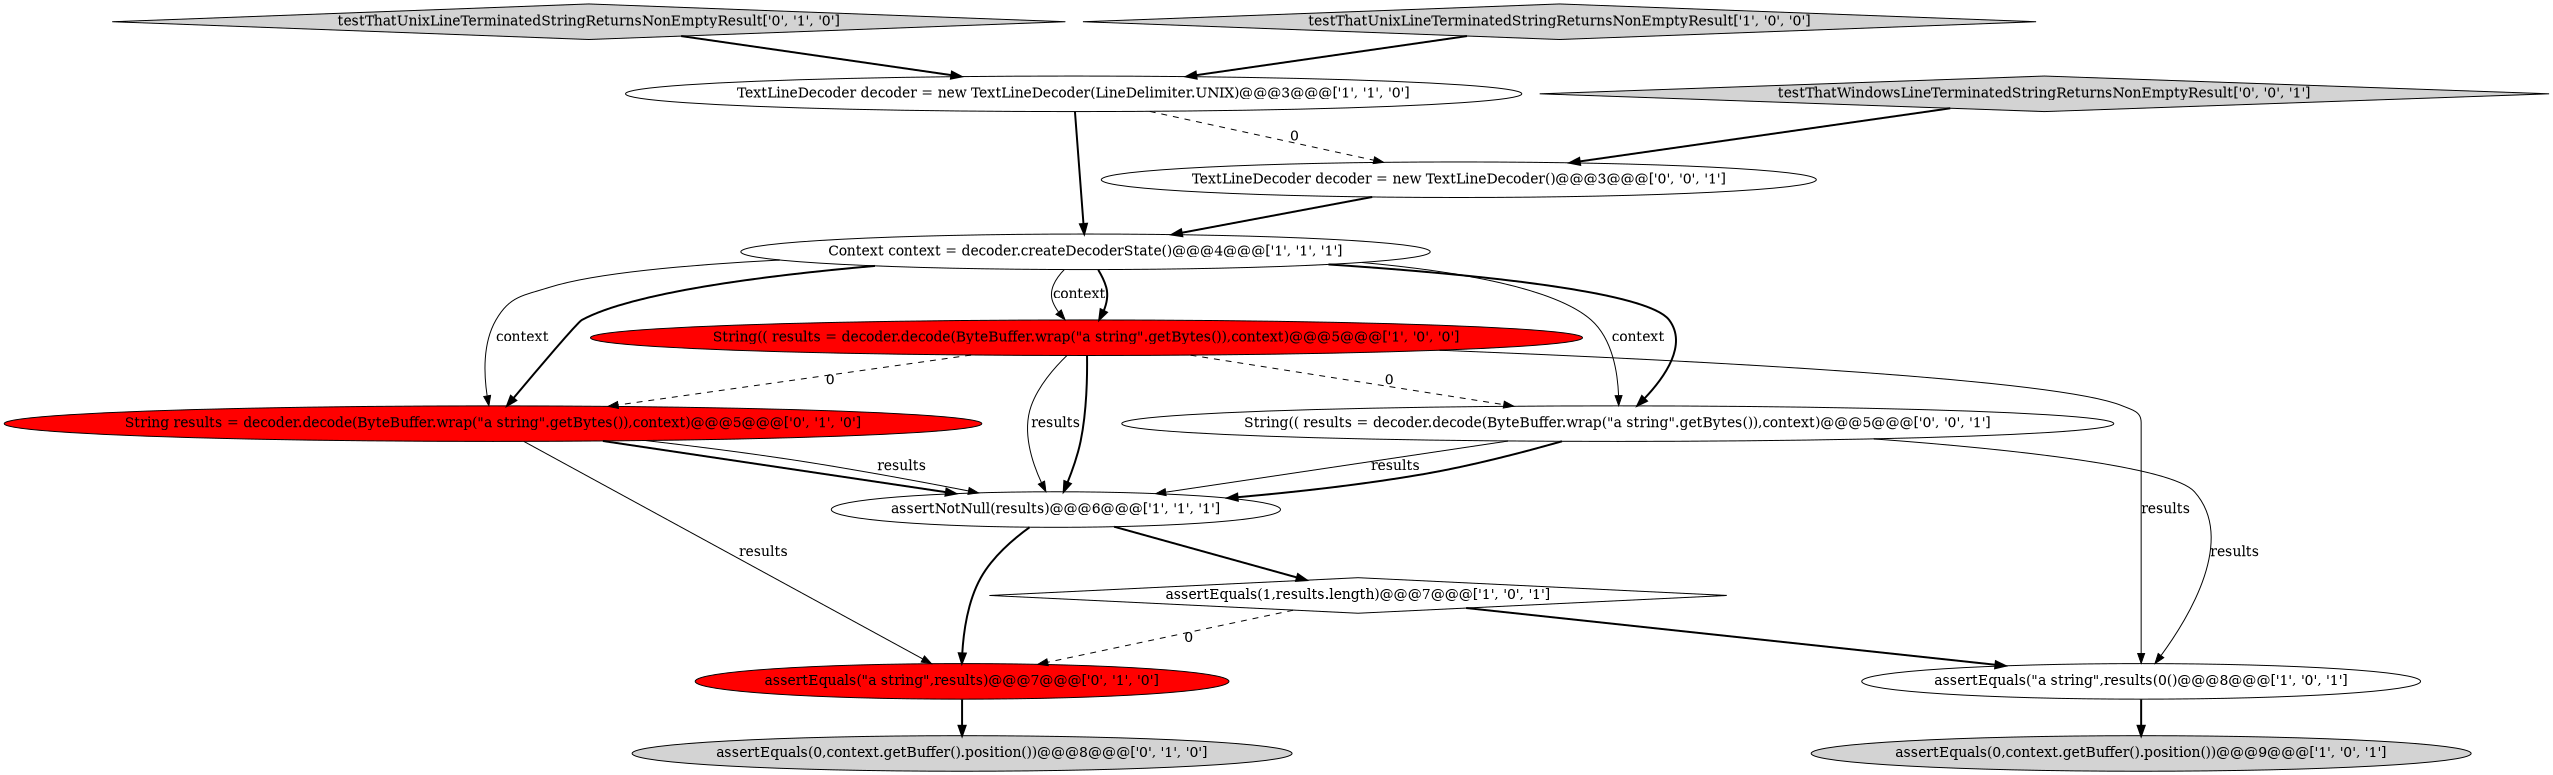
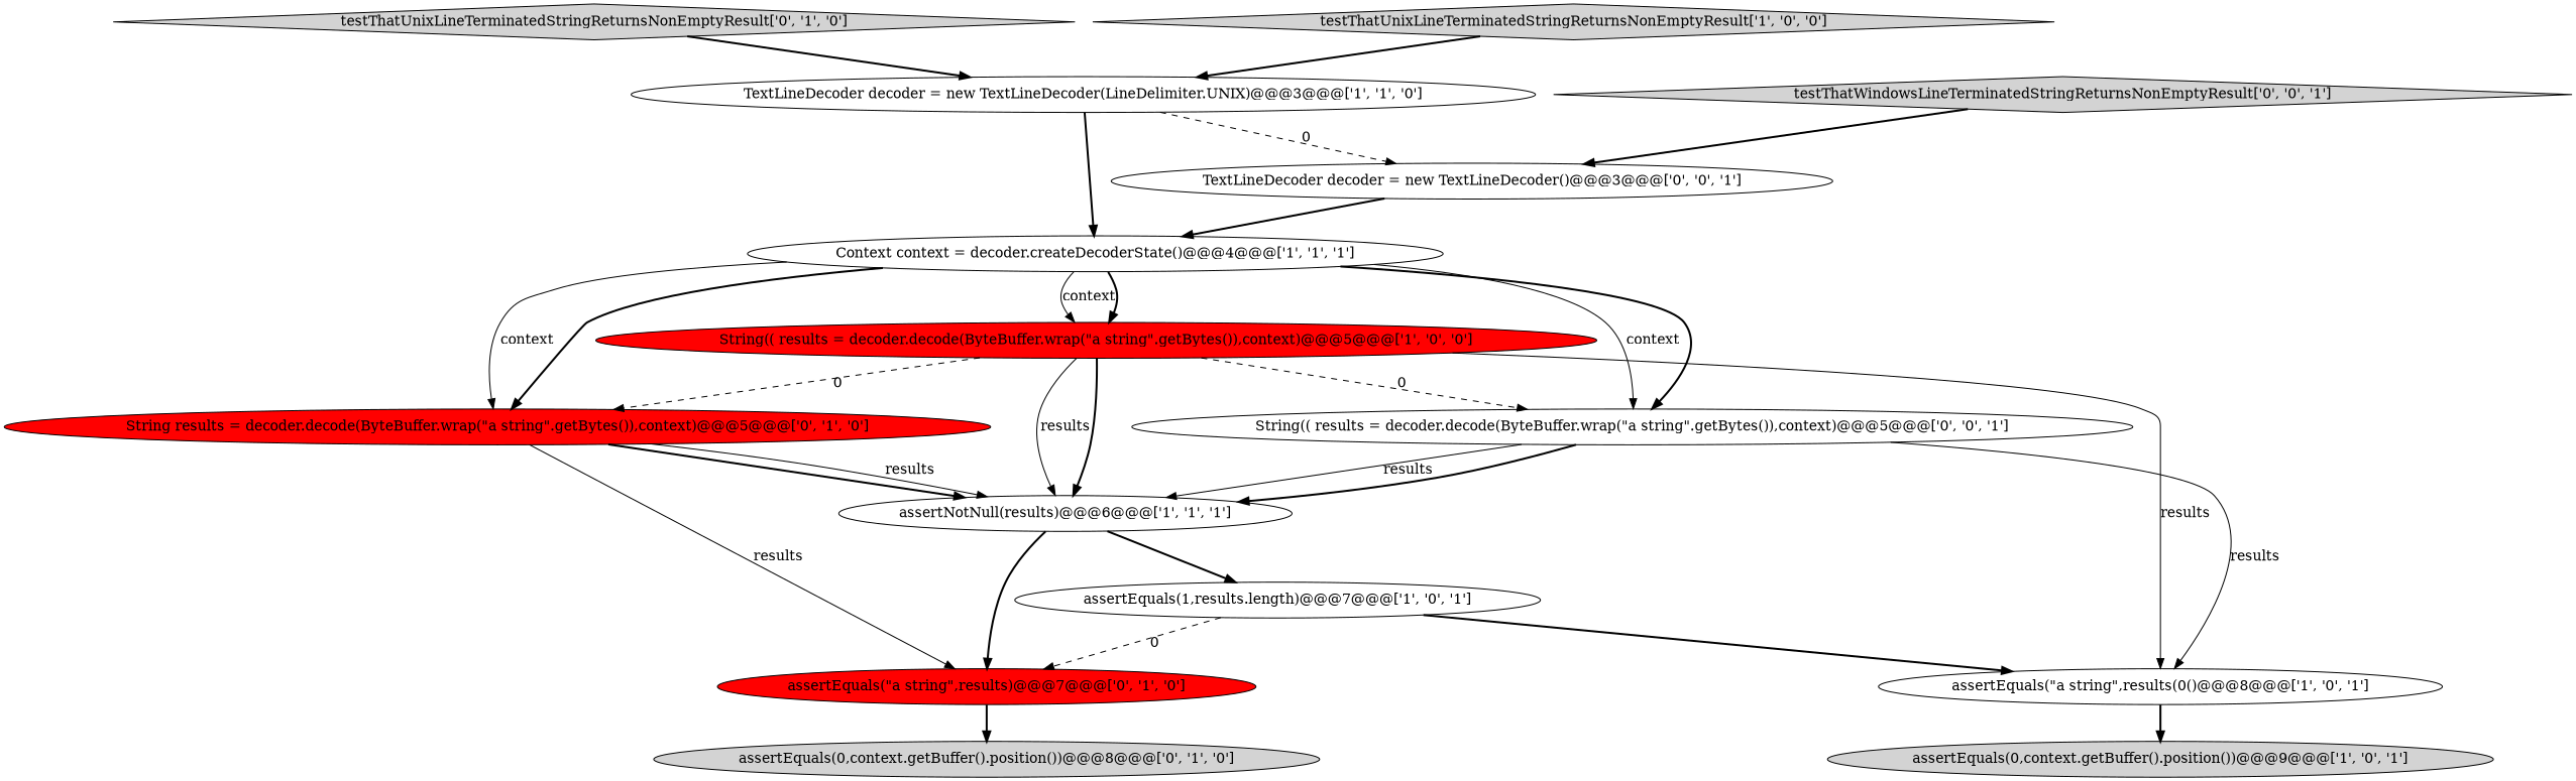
  digraph {
    node [fillcolor=white shape=ellipse style=filled]
    edge [style=bold]
    n1 [label="TextLineDecoder decoder = new TextLineDecoder(LineDelimiter.UNIX)@@@3@@@['1', '1', '0']"]
    n2 [label="Context context = decoder.createDecoderState()@@@4@@@['1', '1', '1']"]
    n3 [label="TextLineDecoder decoder = new TextLineDecoder()@@@3@@@['0', '0', '1']"]
    n4 [fillcolor=lightgray label="testThatWindowsLineTerminatedStringReturnsNonEmptyResult['0', '0', '1']" shape=diamond]
    n5 [fillcolor=red label="String results = decoder.decode(ByteBuffer.wrap(\"a string\".getBytes()),context)@@@5@@@['0', '1', '0']"]
    n6 [label="assertNotNull(results)@@@6@@@['1', '1', '1']"]
    n7 [fillcolor=red label="assertEquals(\"a string\",results)@@@7@@@['0', '1', '0']"]
-   n8 [label="assertEquals(1,results.length)@@@7@@@['1', '0', '1']" shape=diamond]
+   n8 [label="assertEquals(1,results.length)@@@7@@@['1', '0', '1']"]
    n9 [fillcolor=red label="String(( results = decoder.decode(ByteBuffer.wrap(\"a string\".getBytes()),context)@@@5@@@['1', '0', '0']"]
    n10 [label="String(( results = decoder.decode(ByteBuffer.wrap(\"a string\".getBytes()),context)@@@5@@@['0', '0', '1']"]
    n11 [label="assertEquals(\"a string\",results(0()@@@8@@@['1', '0', '1']"]
    n12 [fillcolor=lightgray label="assertEquals(0,context.getBuffer().position())@@@8@@@['0', '1', '0']"]
    n13 [fillcolor=lightgray label="assertEquals(0,context.getBuffer().position())@@@9@@@['1', '0', '1']"]
    n14 [fillcolor=lightgray label="testThatUnixLineTerminatedStringReturnsNonEmptyResult['0', '1', '0']" shape=diamond]
    n15 [fillcolor=lightgray label="testThatUnixLineTerminatedStringReturnsNonEmptyResult['1', '0', '0']" shape=diamond]
    n1 -> n2
    n1 -> n3 [label=0 style=dashed]
    n2 -> n5 [label=context style=solid]
    n2 -> n5
    n2 -> n9 [label=context style=solid]
    n2 -> n9
    n2 -> n10 [label=context style=solid]
    n2 -> n10
    n3 -> n2
    n4 -> n3
    n5 -> n6
    n5 -> n6 [label=results style=solid]
    n5 -> n7 [label=results style=solid]
    n6 -> n7
    n6 -> n8
    n7 -> n12
    n8 -> n7 [label=0 style=dashed]
    n8 -> n11
    n9 -> n5 [label=0 style=dashed]
    n9 -> n6 [label=results style=solid]
    n9 -> n6
    n9 -> n10 [label=0 style=dashed]
    n9 -> n11 [label=results style=solid]
    n10 -> n6 [label=results style=solid]
    n10 -> n6
    n10 -> n11 [label=results style=solid]
    n11 -> n13
    n14 -> n1
    n15 -> n1
  }
